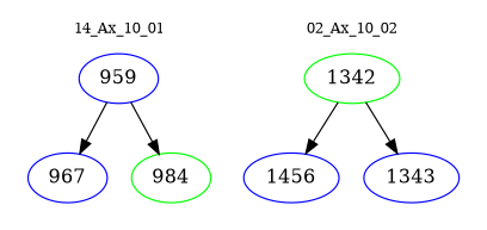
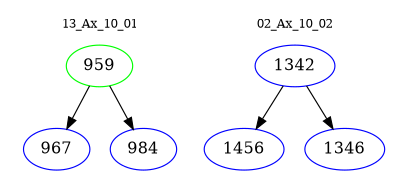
  digraph {
    node [color=blue]
    edge [color=black]
-   n1 [label=959]
+   n1 [color=green label=959]
    n2 [label=967]
-   n3 [color=green label=984]
-   n4 [color=green label=1342]
+   n3 [label=984]
+   n4 [label=1342]
    n5 [label=1456]
-   n6 [label=1343]
+   n6 [label=1346]
    subgraph cluster_1 {
      color=white
      fontsize=10
-     label="14_Ax_10_01"
+     label="13_Ax_10_01"
      n1
      n2
      n3
    }
    subgraph cluster_2 {
      color=white
      fontsize=10
      label="02_Ax_10_02"
      n4
      n5
      n6
    }
    n1 -> n2
    n1 -> n3
    n4 -> n5
    n4 -> n6
  }
